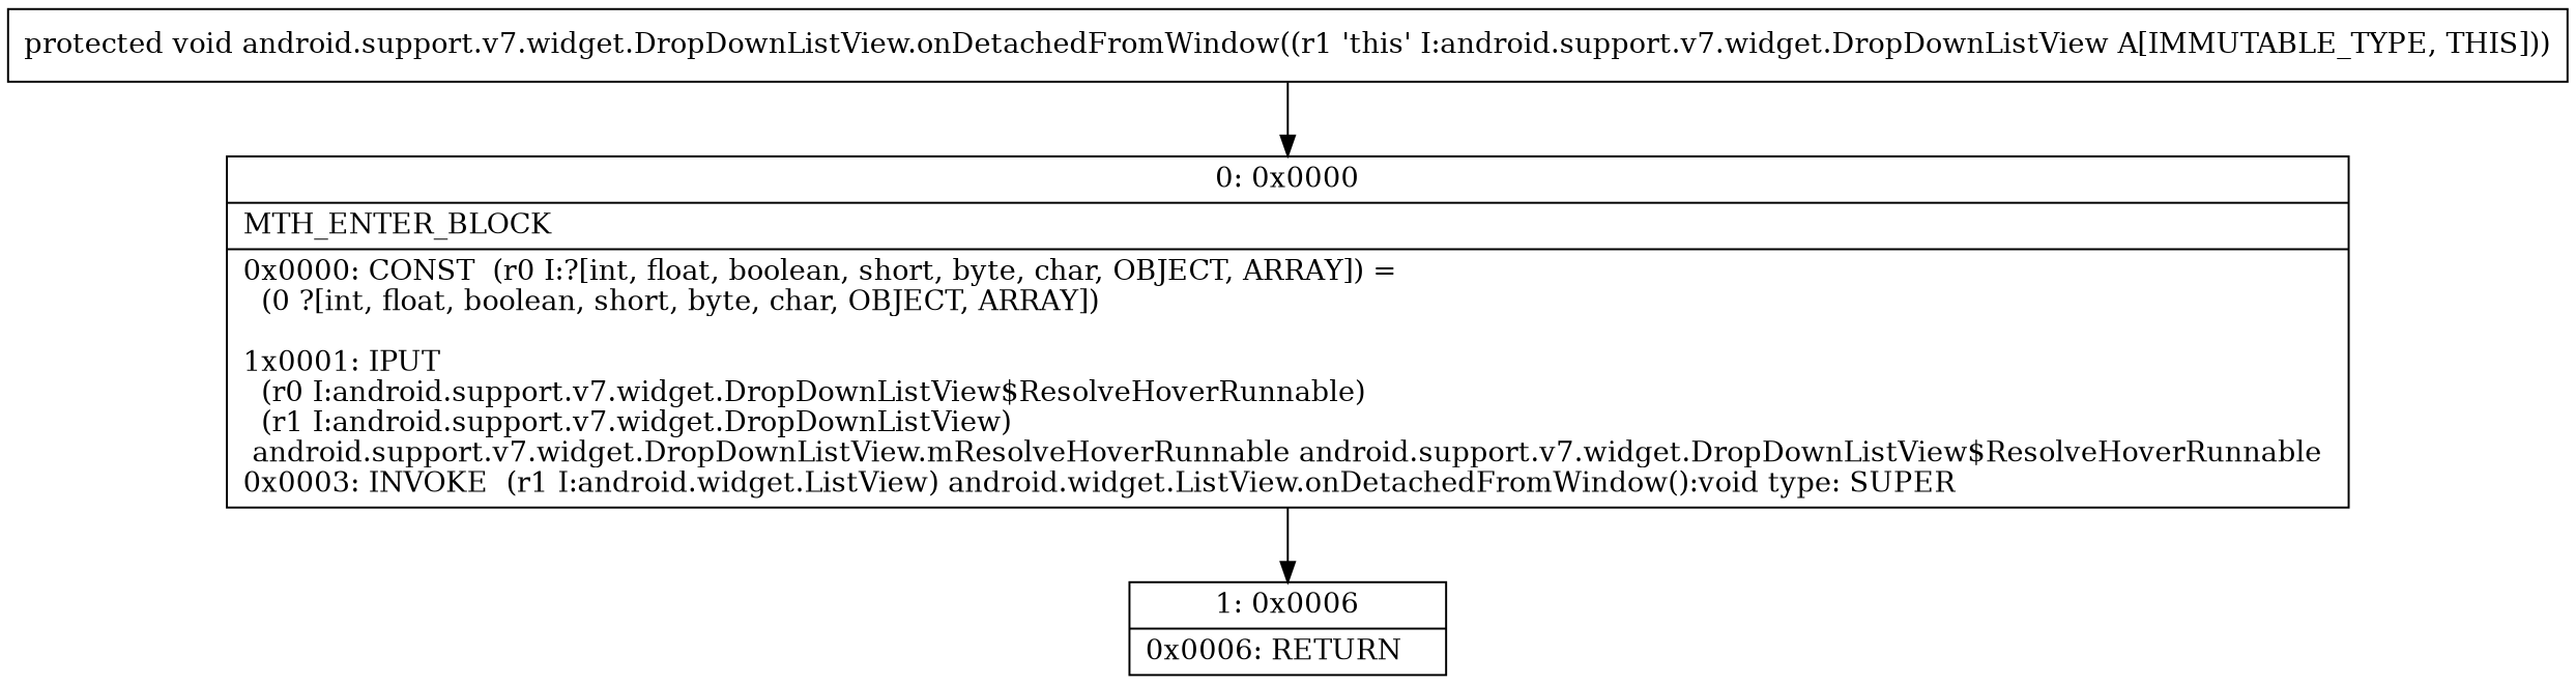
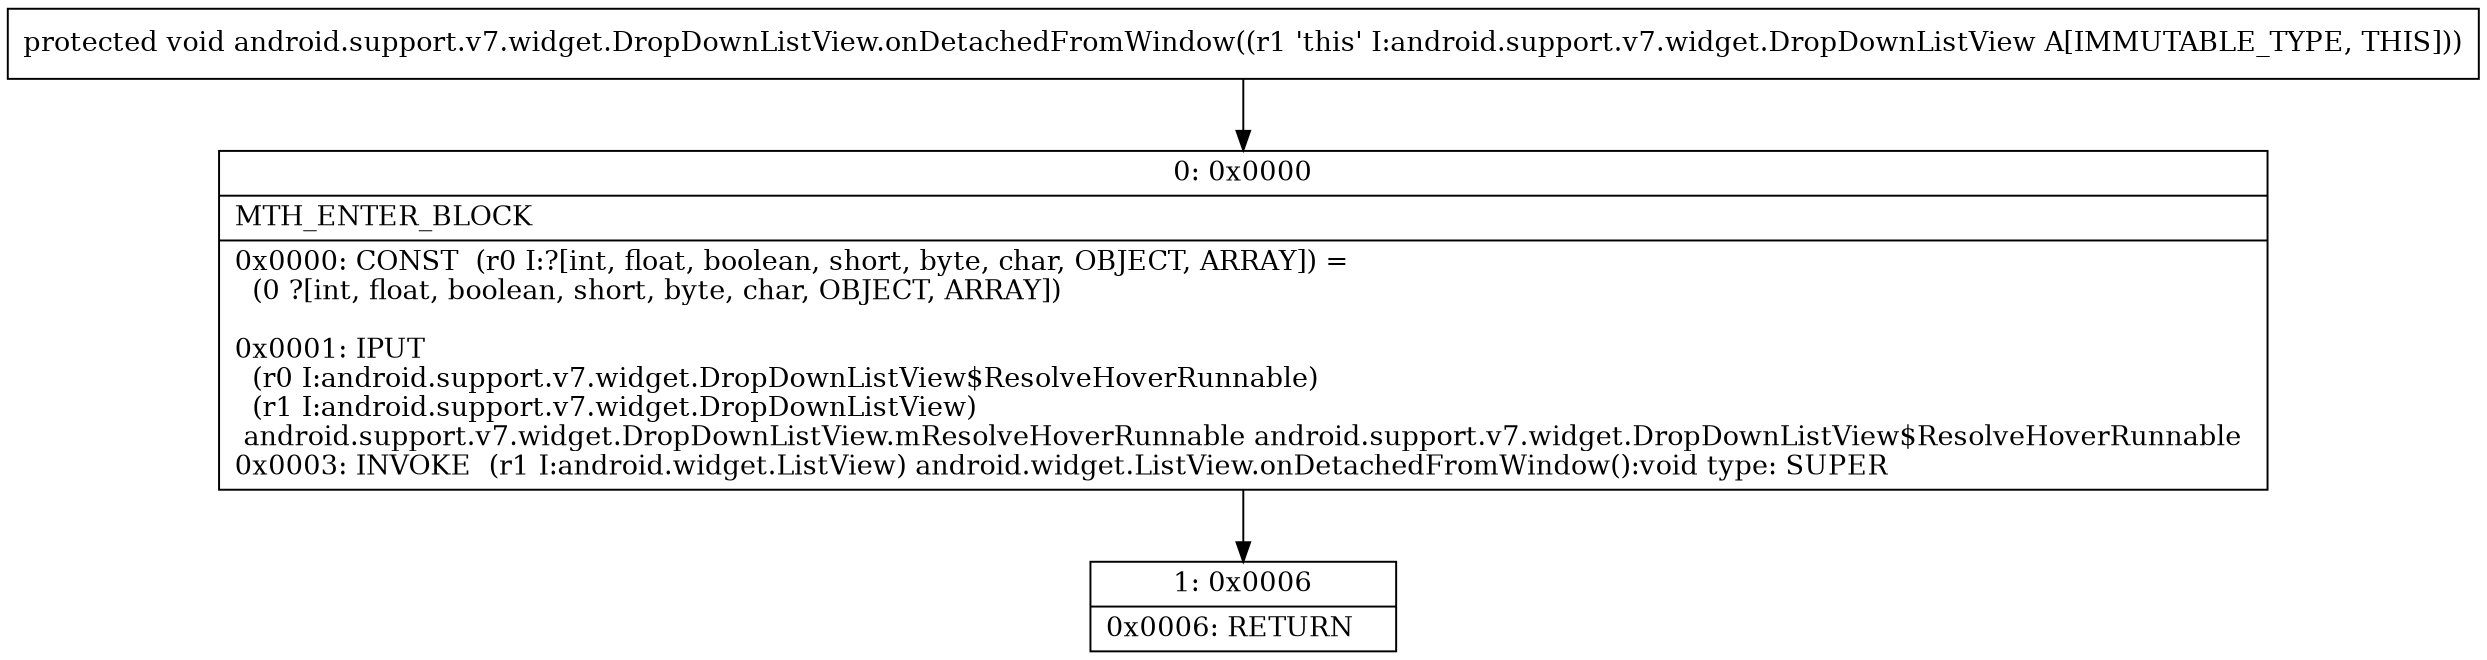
  digraph {
    node [shape=record]
-   n1 [label="{0\:\ 0x0000|MTH_ENTER_BLOCK\l|0x0000: CONST  (r0 I:?[int, float, boolean, short, byte, char, OBJECT, ARRAY]) = \l  (0 ?[int, float, boolean, short, byte, char, OBJECT, ARRAY])\l \l1x0001: IPUT  \l  (r0 I:android.support.v7.widget.DropDownListView$ResolveHoverRunnable)\l  (r1 I:android.support.v7.widget.DropDownListView)\l android.support.v7.widget.DropDownListView.mResolveHoverRunnable android.support.v7.widget.DropDownListView$ResolveHoverRunnable \l0x0003: INVOKE  (r1 I:android.widget.ListView) android.widget.ListView.onDetachedFromWindow():void type: SUPER \l}"]
+   n1 [label="{0\:\ 0x0000|MTH_ENTER_BLOCK\l|0x0000: CONST  (r0 I:?[int, float, boolean, short, byte, char, OBJECT, ARRAY]) = \l  (0 ?[int, float, boolean, short, byte, char, OBJECT, ARRAY])\l \l0x0001: IPUT  \l  (r0 I:android.support.v7.widget.DropDownListView$ResolveHoverRunnable)\l  (r1 I:android.support.v7.widget.DropDownListView)\l android.support.v7.widget.DropDownListView.mResolveHoverRunnable android.support.v7.widget.DropDownListView$ResolveHoverRunnable \l0x0003: INVOKE  (r1 I:android.widget.ListView) android.widget.ListView.onDetachedFromWindow():void type: SUPER \l}"]
    n2 [label="{1\:\ 0x0006|0x0006: RETURN   \l}"]
    n3 [label="{protected void android.support.v7.widget.DropDownListView.onDetachedFromWindow((r1 'this' I:android.support.v7.widget.DropDownListView A[IMMUTABLE_TYPE, THIS])) }"]
    n1 -> n2
    n3 -> n1
  }
